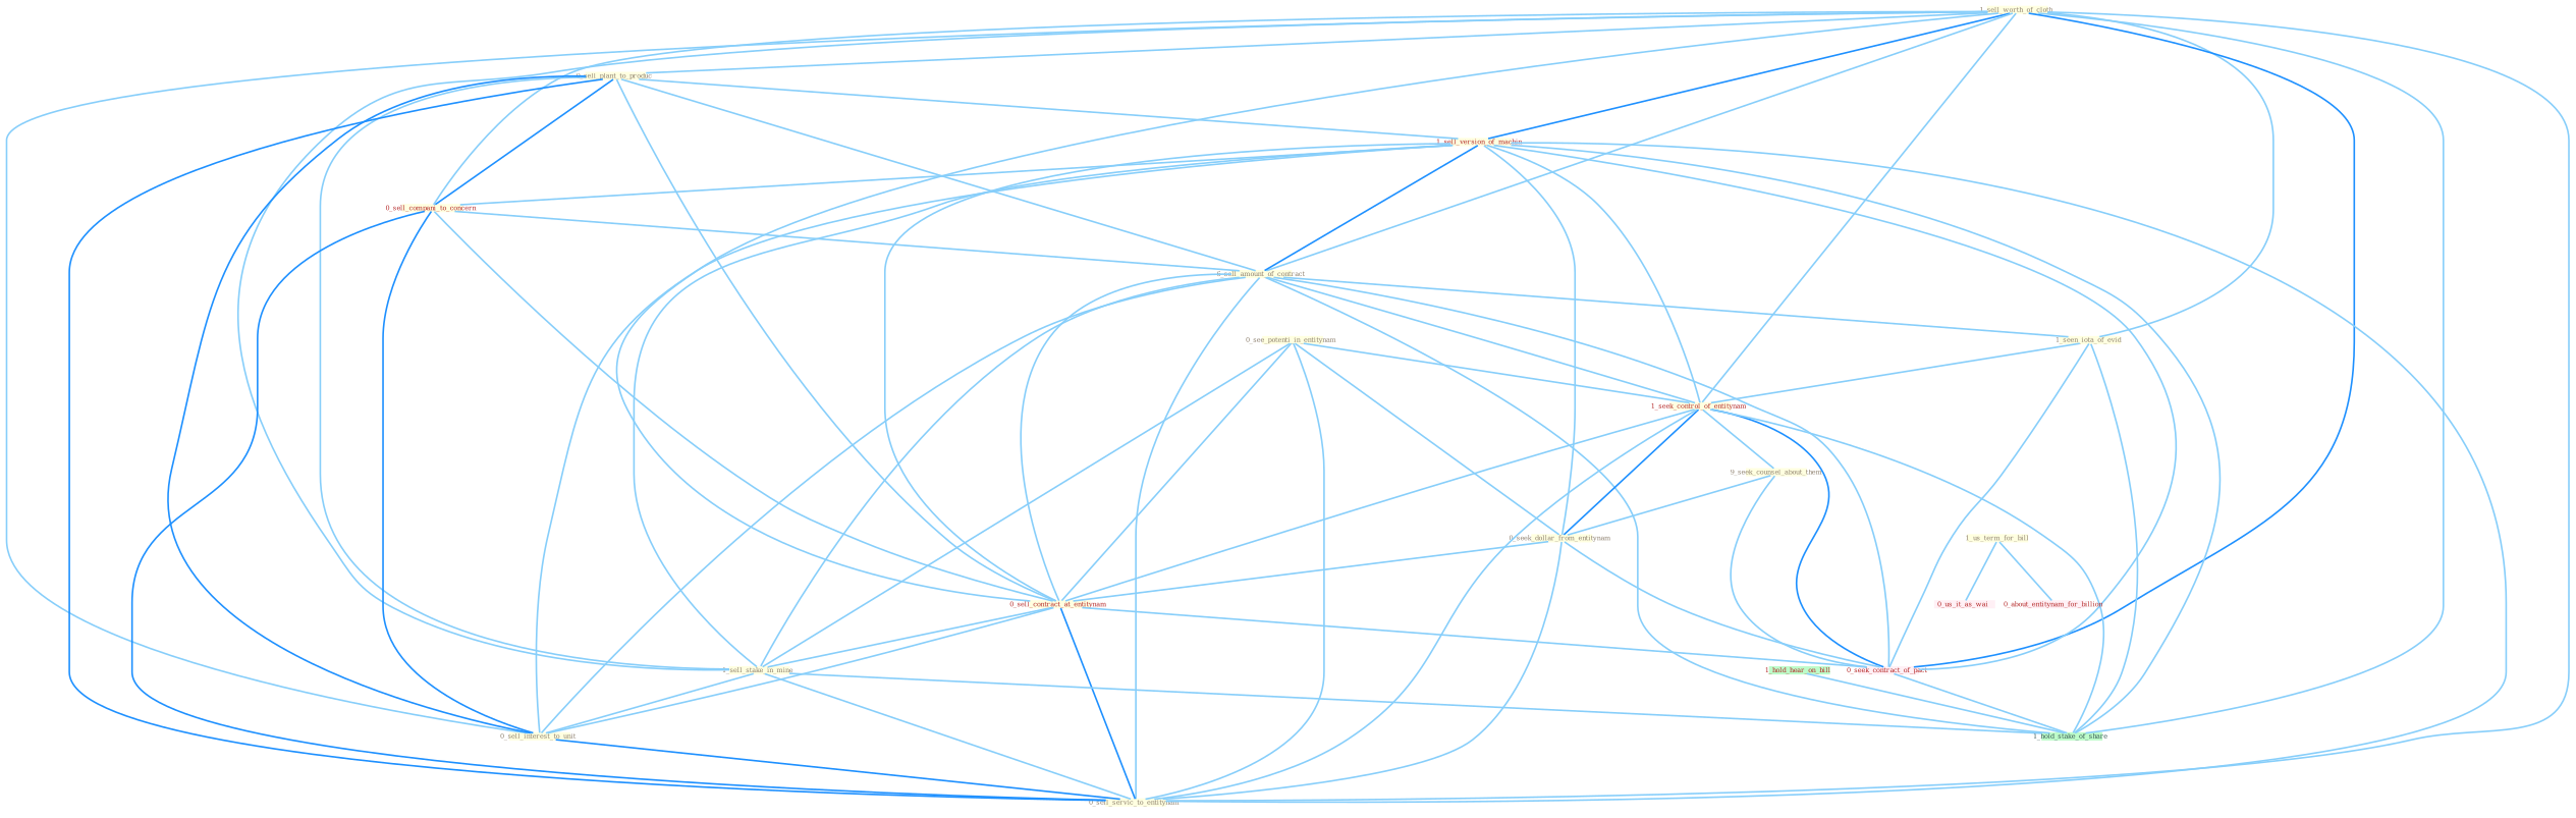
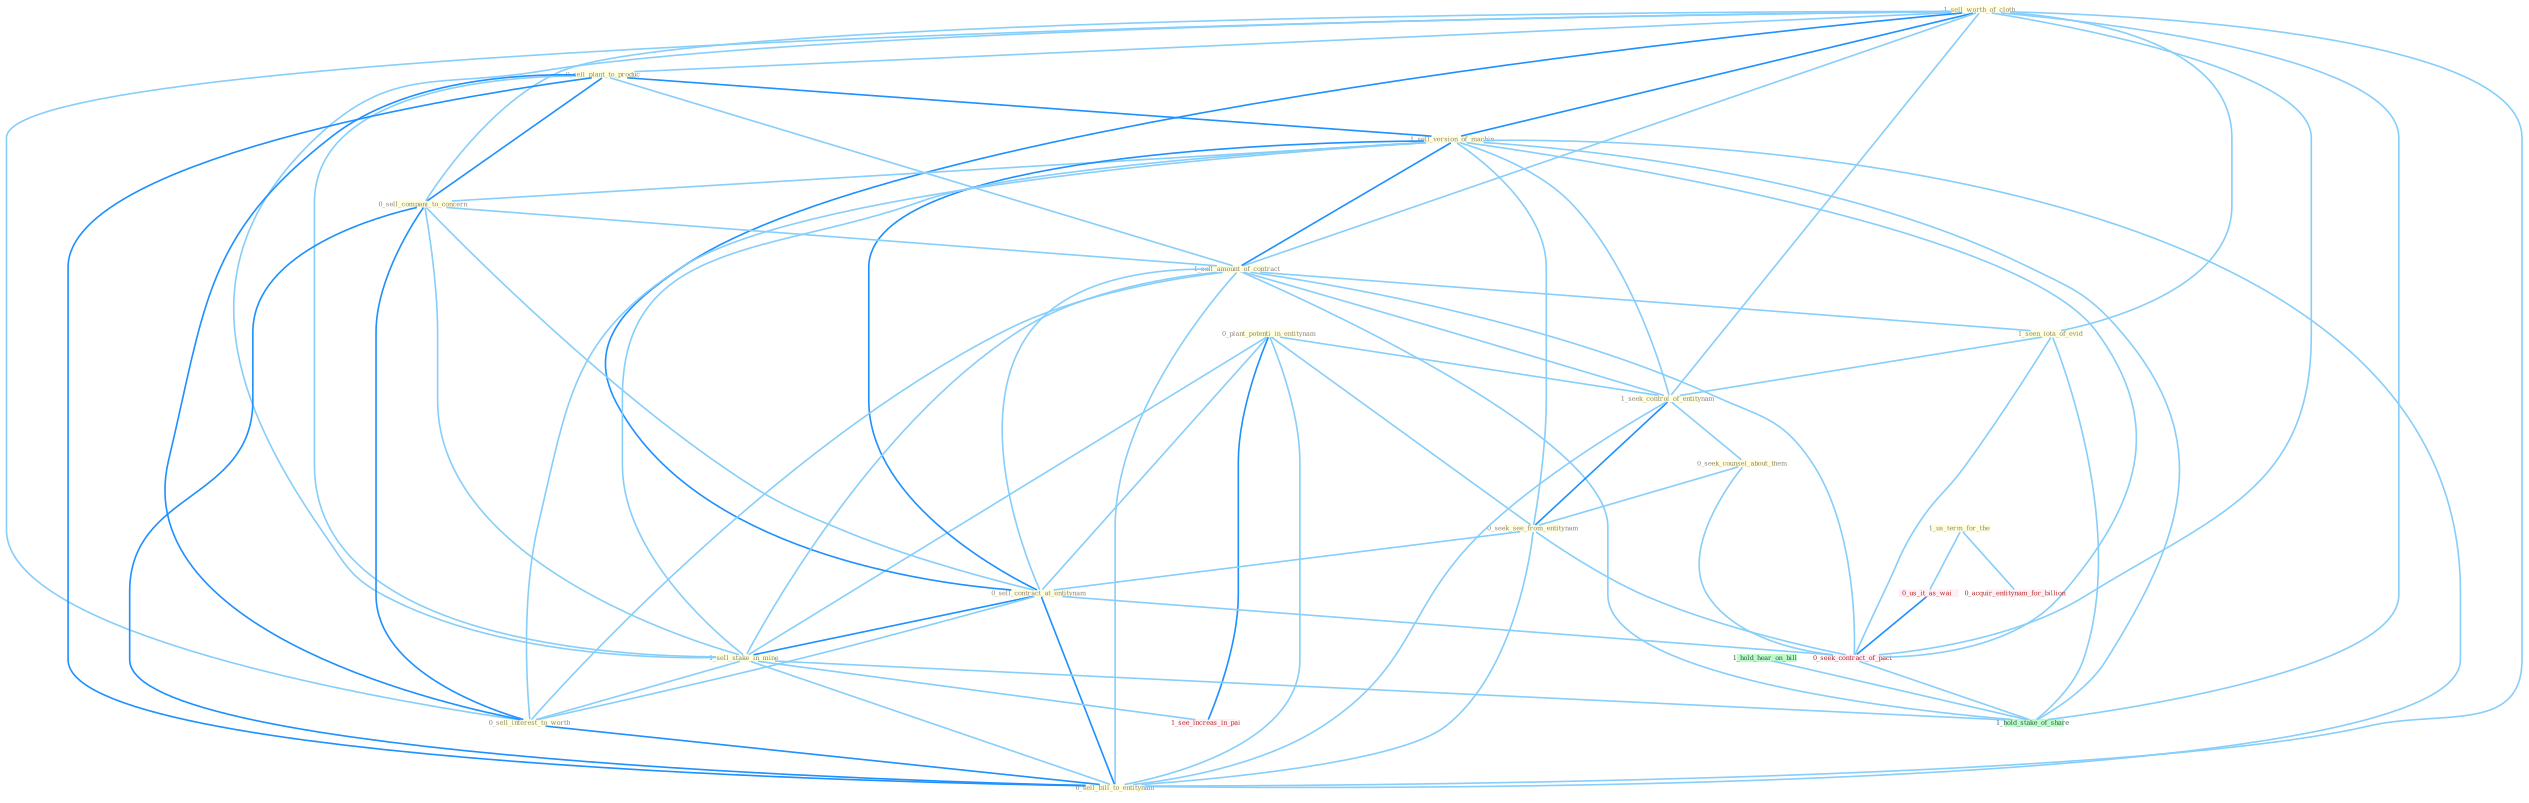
  graph {
    node [color="#ffffe0" fixedsize=true fontcolor="#8b7d6b" fontsize=4 shape=polygon style=filled]
    edge [color="#87cefa" w=1]
-   "0_see_potenti_in_entitynam " [height=.06 width=.5]
+   "0_see_potenti_in_entitynam " [height=.06 width=.5 label="0_plant_potenti_in_entitynam"]
    "1_sell_worth_of_cloth " [height=.06 width=.5]
    "0_sell_plant_to_produc " [height=.06 width=.5]
-   "1_sell_version_of_machin " [fontcolor="#b22222" height=.06 width=.5]
-   "0_sell_compani_to_concern " [fontcolor="#b22222" height=.06 width=.5]
-   "1_sell_amount_of_contract " [height=.06 width=.5 label="6_sell_amount_of_contract"]
+   "1_sell_version_of_machin " [height=.06 width=.5]
+   "0_sell_compani_to_concern " [height=.06 width=.5]
+   "1_sell_amount_of_contract " [height=.06 width=.5]
    "1_seen_iota_of_evid " [height=.06 width=.5]
-   "1_seek_control_of_entitynam " [fontcolor="#b22222" height=.06 width=.5]
-   "0_seek_counsel_about_them " [height=.06 width=.5 label="9_seek_counsel_about_them"]
-   "0_seek_dollar_from_entitynam " [height=.06 width=.5]
-   "0_sell_contract_at_entitynam " [fontcolor="#b22222" height=.06 width=.5]
+   "1_seek_control_of_entitynam " [height=.06 width=.5]
+   "0_seek_counsel_about_them " [height=.06 width=.5]
+   "0_seek_dollar_from_entitynam " [height=.06 width=.5 label="0_seek_see_from_entitynam"]
+   "0_sell_contract_at_entitynam " [height=.06 width=.5]
    "1_sell_stake_in_mine " [height=.06 width=.5]
-   "0_sell_interest_to_unit " [height=.06 width=.5]
-   "1_us_term_for_the " [height=.06 width=.5 label="1_us_term_for_bill"]
-   "0_sell_servic_to_entitynam " [height=.06 width=.5]
+   "0_sell_interest_to_unit " [height=.06 width=.5 label="0_sell_interest_to_worth"]
+   "1_us_term_for_the " [height=.06 width=.5]
+   "0_sell_servic_to_entitynam " [height=.06 width=.5 label="0_sell_bill_to_entitynam"]
    "0_seek_contract_of_pact " [color="#fff0f5" fontcolor="#b22222" height=.06 width=.5]
    "0_us_it_as_wai " [color="#fff0f5" fontcolor="#b22222" height=.06 width=.5]
-   "0_acquir_entitynam_for_billion " [color="#fff0f5" fontcolor="#b22222" height=.06 width=.5 label="0_about_entitynam_for_billion"]
+   "0_acquir_entitynam_for_billion " [color="#fff0f5" fontcolor="#b22222" height=.06 width=.5]
+   "1_see_increas_in_pai " [color="#fff0f5" fontcolor="#b22222" height=.06 width=.5]
    "1_hold_stake_of_share " [color="#BDFCC9" fontcolor="#2f4f4f" height=.06 width=.5]
-   "1_hold_hear_on_bill " [color="#BDFCC9" fontcolor="#b22222" height=.06 width=.5]
+   "1_hold_hear_on_bill " [color="#BDFCC9" fontcolor="#2f4f4f" height=.06 width=.5]
    subgraph sub_1 {
      "0_see_potenti_in_entitynam "
      "1_sell_worth_of_cloth "
      "0_sell_plant_to_produc "
      "1_sell_version_of_machin "
      "0_sell_compani_to_concern "
      "1_sell_amount_of_contract "
      "1_seen_iota_of_evid "
      "1_seek_control_of_entitynam "
      "0_seek_counsel_about_them "
      "0_seek_dollar_from_entitynam "
      "0_sell_contract_at_entitynam "
      "1_sell_stake_in_mine "
      "0_sell_interest_to_unit "
      "1_us_term_for_the "
      "0_sell_servic_to_entitynam "
    }
    subgraph sub_2 {
      "0_seek_contract_of_pact "
      "0_us_it_as_wai "
      "0_acquir_entitynam_for_billion "
+     "1_see_increas_in_pai "
    }
    "0_see_potenti_in_entitynam " -- "1_seek_control_of_entitynam "
    "0_see_potenti_in_entitynam " -- "0_seek_dollar_from_entitynam "
    "0_see_potenti_in_entitynam " -- "0_sell_contract_at_entitynam "
    "0_see_potenti_in_entitynam " -- "1_sell_stake_in_mine "
    "0_see_potenti_in_entitynam " -- "0_sell_servic_to_entitynam "
+   "0_see_potenti_in_entitynam " -- "1_see_increas_in_pai " [color="#1e90ff" w=2]
    "1_sell_worth_of_cloth " -- "0_sell_plant_to_produc "
    "1_sell_worth_of_cloth " -- "1_sell_version_of_machin " [color="#1e90ff" w=2]
    "1_sell_worth_of_cloth " -- "0_sell_compani_to_concern "
    "1_sell_worth_of_cloth " -- "1_sell_amount_of_contract " [w=2]
    "1_sell_worth_of_cloth " -- "1_seen_iota_of_evid "
    "1_sell_worth_of_cloth " -- "1_seek_control_of_entitynam "
-   "1_sell_worth_of_cloth " -- "0_sell_contract_at_entitynam "
+   "1_sell_worth_of_cloth " -- "0_sell_contract_at_entitynam " [color="#1e90ff"]
    "1_sell_worth_of_cloth " -- "1_sell_stake_in_mine "
    "1_sell_worth_of_cloth " -- "0_sell_interest_to_unit "
    "1_sell_worth_of_cloth " -- "0_sell_servic_to_entitynam "
-   "1_sell_worth_of_cloth " -- "0_seek_contract_of_pact " [color="#1e90ff"]
+   "1_sell_worth_of_cloth " -- "0_seek_contract_of_pact "
    "1_sell_worth_of_cloth " -- "1_hold_stake_of_share "
-   "0_sell_plant_to_produc " -- "1_sell_version_of_machin "
+   "0_sell_plant_to_produc " -- "1_sell_version_of_machin " [color="#1e90ff"]
    "0_sell_plant_to_produc " -- "0_sell_compani_to_concern " [color="#1e90ff" w=2]
    "0_sell_plant_to_produc " -- "1_sell_amount_of_contract "
-   "0_sell_plant_to_produc " -- "0_sell_contract_at_entitynam "
    "0_sell_plant_to_produc " -- "1_sell_stake_in_mine "
    "0_sell_plant_to_produc " -- "0_sell_interest_to_unit " [color="#1e90ff" w=2]
    "0_sell_plant_to_produc " -- "0_sell_servic_to_entitynam " [color="#1e90ff" w=2]
    "1_sell_version_of_machin " -- "0_sell_compani_to_concern "
    "1_sell_version_of_machin " -- "1_sell_amount_of_contract " [color="#1e90ff" w=2]
    "1_sell_version_of_machin " -- "1_seek_control_of_entitynam "
    "1_sell_version_of_machin " -- "0_seek_dollar_from_entitynam "
-   "1_sell_version_of_machin " -- "0_sell_contract_at_entitynam "
+   "1_sell_version_of_machin " -- "0_sell_contract_at_entitynam " [color="#1e90ff"]
    "1_sell_version_of_machin " -- "1_sell_stake_in_mine "
    "1_sell_version_of_machin " -- "0_sell_interest_to_unit "
    "1_sell_version_of_machin " -- "0_sell_servic_to_entitynam "
    "1_sell_version_of_machin " -- "0_seek_contract_of_pact "
    "1_sell_version_of_machin " -- "1_hold_stake_of_share "
    "0_sell_compani_to_concern " -- "1_sell_amount_of_contract "
    "0_sell_compani_to_concern " -- "0_sell_contract_at_entitynam "
+   "0_sell_compani_to_concern " -- "1_sell_stake_in_mine "
    "0_sell_compani_to_concern " -- "0_sell_interest_to_unit " [color="#1e90ff" w=2]
    "0_sell_compani_to_concern " -- "0_sell_servic_to_entitynam " [color="#1e90ff" w=2]
    "1_sell_amount_of_contract " -- "1_seen_iota_of_evid "
    "1_sell_amount_of_contract " -- "1_seek_control_of_entitynam "
    "1_sell_amount_of_contract " -- "0_sell_contract_at_entitynam "
    "1_sell_amount_of_contract " -- "1_sell_stake_in_mine "
    "1_sell_amount_of_contract " -- "0_sell_interest_to_unit "
    "1_sell_amount_of_contract " -- "0_sell_servic_to_entitynam "
    "1_sell_amount_of_contract " -- "0_seek_contract_of_pact "
    "1_sell_amount_of_contract " -- "1_hold_stake_of_share "
    "1_seen_iota_of_evid " -- "1_seek_control_of_entitynam "
    "1_seen_iota_of_evid " -- "0_seek_contract_of_pact "
    "1_seen_iota_of_evid " -- "1_hold_stake_of_share "
    "1_seek_control_of_entitynam " -- "0_seek_counsel_about_them "
    "1_seek_control_of_entitynam " -- "0_seek_dollar_from_entitynam " [color="#1e90ff" w=2]
-   "1_seek_control_of_entitynam " -- "0_sell_contract_at_entitynam "
    "1_seek_control_of_entitynam " -- "0_sell_servic_to_entitynam "
-   "1_seek_control_of_entitynam " -- "0_seek_contract_of_pact " [color="#1e90ff" w=2]
-   "1_seek_control_of_entitynam " -- "1_hold_stake_of_share "
+   "0_us_it_as_wai " -- "0_seek_contract_of_pact " [color="#1e90ff" w=2]
    "0_seek_counsel_about_them " -- "0_seek_dollar_from_entitynam "
    "0_seek_counsel_about_them " -- "0_seek_contract_of_pact "
    "0_seek_dollar_from_entitynam " -- "0_sell_contract_at_entitynam "
    "0_seek_dollar_from_entitynam " -- "0_sell_servic_to_entitynam "
    "0_seek_dollar_from_entitynam " -- "0_seek_contract_of_pact "
-   "0_sell_contract_at_entitynam " -- "1_sell_stake_in_mine "
+   "0_sell_contract_at_entitynam " -- "1_sell_stake_in_mine " [color="#1e90ff"]
    "0_sell_contract_at_entitynam " -- "0_sell_interest_to_unit "
    "0_sell_contract_at_entitynam " -- "0_sell_servic_to_entitynam " [color="#1e90ff" w=2]
    "0_sell_contract_at_entitynam " -- "0_seek_contract_of_pact "
    "1_sell_stake_in_mine " -- "0_sell_interest_to_unit "
    "1_sell_stake_in_mine " -- "0_sell_servic_to_entitynam "
+   "1_sell_stake_in_mine " -- "1_see_increas_in_pai "
    "1_sell_stake_in_mine " -- "1_hold_stake_of_share "
    "0_sell_interest_to_unit " -- "0_sell_servic_to_entitynam " [color="#1e90ff" w=2]
    "1_us_term_for_the " -- "0_us_it_as_wai "
    "1_us_term_for_the " -- "0_acquir_entitynam_for_billion "
    "0_seek_contract_of_pact " -- "1_hold_stake_of_share "
    "1_hold_hear_on_bill " -- "1_hold_stake_of_share "
  }
